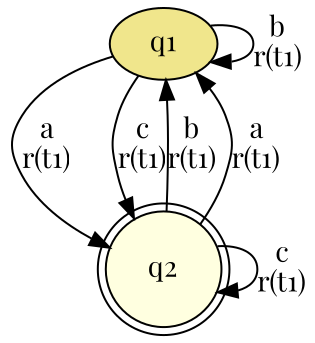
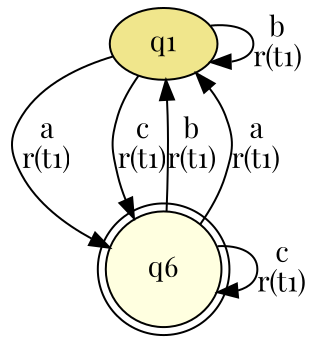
  digraph {
    fontname="Playfair Display"
    node [style=filled fontname="Playfair Display"]
    edge [fontname="Playfair Display"]
    n1 [label=q1 fillcolor=khaki]
-   n2 [label=q2 shape=doublecircle fillcolor=lightyellow]
+   n2 [label=q6 shape=doublecircle fillcolor=lightyellow]
    n1 -> n1 [label="b\nr(t1)\n"]
    n1 -> n2 [label="a\nr(t1)\n"]
    n1 -> n2 [label="c\nr(t1)\n"]
    n2 -> n1 [label="b\nr(t1)\n"]
    n2 -> n1 [label="a\nr(t1)\n"]
    n2 -> n2 [label="c\nr(t1)\n"]
  }
